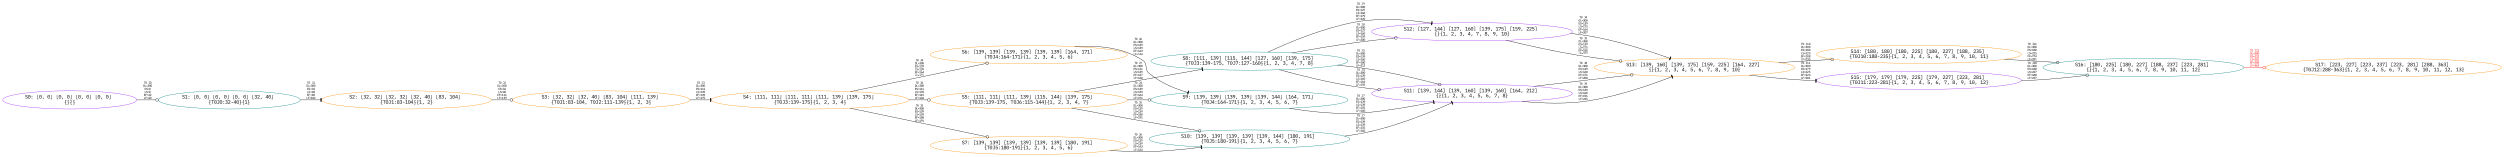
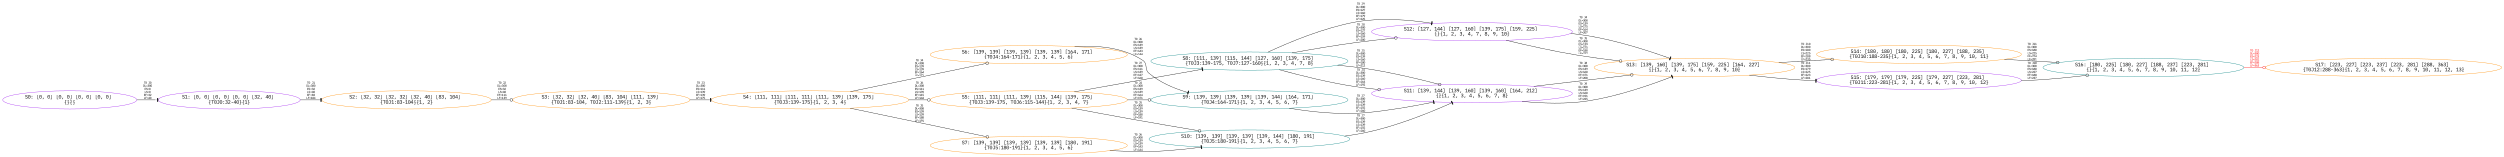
  digraph {
    fontname="IBM Plex Mono"
    rankdir=LR
    node [color=darkorange fontname="IBM Plex Mono"]
    edge [arrowhead=odot fontname="IBM Plex Mono" fontsize=8]
    n1 [color=purple label="S0: [0, 0] [0, 0] [0, 0] [0, 0] \n{}{}"]
-   n2 [color=teal label="S1: [0, 0] [0, 0] [0, 0] [32, 40] \n{T0J0:32-40}{1}"]
+   n2 [color=purple label="S1: [0, 0] [0, 0] [0, 0] [32, 40] \n{T0J0:32-40}{1}"]
    n3 [label="S2: [32, 32] [32, 32] [32, 40] [83, 104] \n{T0J1:83-104}{1, 2}"]
    n4 [label="S3: [32, 32] [32, 40] [83, 104] [111, 139] \n{T0J1:83-104, T0J2:111-139}{1, 2, 3}"]
    n5 [label="S4: [111, 111] [111, 111] [111, 139] [139, 175] \n{T0J3:139-175}{1, 2, 3, 4}"]
    n6 [label="S5: [111, 111] [111, 139] [115, 144] [139, 175] \n{T0J3:139-175, T0J6:115-144}{1, 2, 3, 4, 7}"]
    n7 [label="S6: [139, 139] [139, 139] [139, 139] [164, 171] \n{T0J4:164-171}{1, 2, 3, 4, 5, 6}"]
    n8 [label="S7: [139, 139] [139, 139] [139, 139] [180, 191] \n{T0J5:180-191}{1, 2, 3, 4, 5, 6}"]
    n9 [color=teal label="S8: [111, 139] [115, 144] [127, 160] [139, 175] \n{T0J3:139-175, T0J7:127-160}{1, 2, 3, 4, 7, 8}"]
    n10 [color=teal label="S9: [139, 139] [139, 139] [139, 144] [164, 171] \n{T0J4:164-171}{1, 2, 3, 4, 5, 6, 7}"]
    n11 [color=teal label="S10: [139, 139] [139, 139] [139, 144] [180, 191] \n{T0J5:180-191}{1, 2, 3, 4, 5, 6, 7}"]
    n12 [color=purple label="S11: [139, 144] [139, 160] [139, 160] [164, 212] \n{}{1, 2, 3, 4, 5, 6, 7, 8}"]
    n13 [color=purple label="S12: [127, 144] [127, 160] [139, 175] [159, 225] \n{}{1, 2, 3, 4, 7, 8, 9, 10}"]
    n14 [label="S13: [139, 160] [139, 175] [159, 225] [164, 227] \n{}{1, 2, 3, 4, 5, 6, 7, 8, 9, 10}"]
    n15 [label="S14: [180, 180] [180, 225] [180, 227] [188, 235] \n{T0J10:188-235}{1, 2, 3, 4, 5, 6, 7, 8, 9, 10, 11}"]
    n16 [color=purple label="S15: [179, 179] [179, 225] [179, 227] [223, 281] \n{T0J11:223-281}{1, 2, 3, 4, 5, 6, 7, 8, 9, 10, 12}"]
    n17 [color=teal label="S16: [180, 225] [180, 227] [188, 237] [223, 281] \n{}{1, 2, 3, 4, 5, 6, 7, 8, 9, 10, 11, 12}"]
    n18 [label="S17: [223, 227] [223, 237] [223, 281] [288, 363] \n{T0J12:288-363}{1, 2, 3, 4, 5, 6, 7, 8, 9, 10, 11, 12, 13}"]
-   n1 -> n2 [label="T0 J0\nDL=300\nES=0\nLS=0\nEF=32\nLF=40"]
+   n1 -> n2 [arrowhead=tee label="T0 J0\nDL=300\nES=0\nLS=0\nEF=32\nLF=40"]
    n2 -> n3 [arrowhead=tee label="T0 J1\nDL=300\nES=32\nLS=40\nEF=83\nLF=104"]
    n3 -> n4 [label="T0 J2\nDL=300\nES=32\nLS=40\nEF=111\nLF=139"]
    n4 -> n5 [arrowhead=tee label="T0 J3\nDL=300\nES=111\nLS=139\nEF=139\nLF=175"]
    n5 -> n6 [label="T0 J6\nDL=300\nES=111\nLS=139\nEF=115\nLF=144"]
    n5 -> n7 [label="T0 J4\nDL=300\nES=139\nLS=139\nEF=164\nLF=171"]
    n5 -> n8 [label="T0 J5\nDL=300\nES=139\nLS=139\nEF=180\nLF=191"]
    n6 -> n9 [arrowhead=tee label="T0 J7\nDL=300\nES=111\nLS=139\nEF=127\nLF=160"]
    n6 -> n10 [label="T0 J4\nDL=300\nES=139\nLS=139\nEF=164\nLF=171"]
    n6 -> n11 [label="T0 J5\nDL=300\nES=139\nLS=139\nEF=180\nLF=191"]
    n7 -> n10 [arrowhead=tee label="T0 J6\nDL=300\nES=139\nLS=139\nEF=143\nLF=144"]
    n8 -> n11 [arrowhead=tee label="T0 J6\nDL=300\nES=139\nLS=139\nEF=143\nLF=144"]
    n9 -> n12 [label="T0 J4\nDL=300\nES=139\nLS=160\nEF=164\nLF=192"]
    n9 -> n12 [label="T0 J5\nDL=300\nES=139\nLS=160\nEF=180\nLF=212"]
    n9 -> n13 [label="T0 J8\nDL=300\nES=127\nLS=160\nEF=159\nLF=200"]
    n9 -> n13 [arrowhead=tee label="T0 J9\nDL=300\nES=127\nLS=160\nEF=179\nLF=225"]
    n10 -> n12 [arrowhead=tee label="T0 J7\nDL=300\nES=139\nLS=139\nEF=155\nLF=160"]
    n11 -> n12 [arrowhead=tee label="T0 J7\nDL=300\nES=139\nLS=139\nEF=155\nLF=160"]
    n12 -> n14 [label="T0 J8\nDL=300\nES=139\nLS=160\nEF=171\nLF=200"]
    n12 -> n14 [arrowhead=tee label="T0 J9\nDL=300\nES=139\nLS=160\nEF=191\nLF=225"]
    n13 -> n14 [arrowhead=tee label="T0 J4\nDL=300\nES=139\nLS=175\nEF=164\nLF=207"]
    n13 -> n14 [label="T0 J5\nDL=300\nES=139\nLS=175\nEF=180\nLF=227"]
    n14 -> n15 [label="T0 J10\nDL=300\nES=180\nLS=225\nEF=188\nLF=235"]
    n14 -> n16 [arrowhead=tee label="T0 J11\nDL=300\nES=179\nLS=225\nEF=223\nLF=281"]
    n15 -> n17 [label="T0 J11\nDL=300\nES=180\nLS=225\nEF=224\nLF=281"]
    n16 -> n17 [label="T0 J10\nDL=300\nES=180\nLS=227\nEF=188\nLF=237"]
    n17 -> n18 [color=Red fontcolor=Red label="T0 J12\nDL=300\nES=223\nLS=281\nEF=288\nLF=363"]
  }
